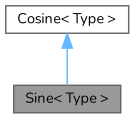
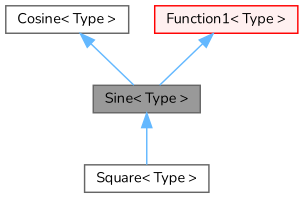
  digraph {
    fontname=Nunito
    node [color=gray40 fillcolor=white fontname=Nunito fontsize=10 shape=box style=filled]
    edge [color=steelblue1 dir=back fontname=Nunito fontsize=10 labelfontname=Helvetica labelfontsize=10 style=solid]
    n1 [fillcolor=grey60 fontcolor=black height=0.2 label="Sine\< Type \>" width=0.4]
+   n2 [height=0.2 label="Square\< Type \>" width=0.4]
    n3 [height=0.2 label="Cosine\< Type \>" width=0.4]
+   n4 [color=red fillcolor="#FFF0F0" height=0.2 label="Function1\< Type \>" width=0.4]
+   n1 -> n2
    n3 -> n1
+   n4 -> n1
  }
